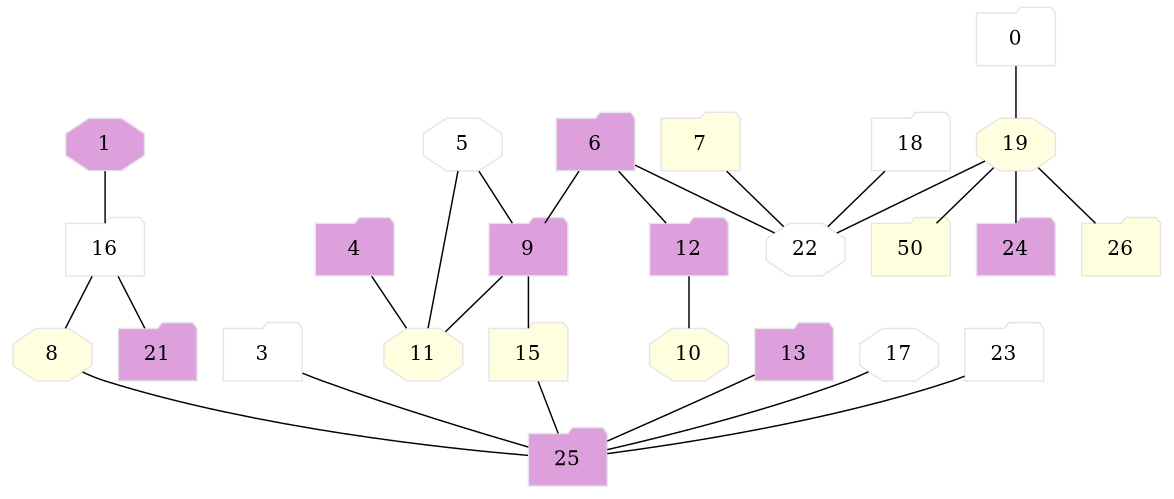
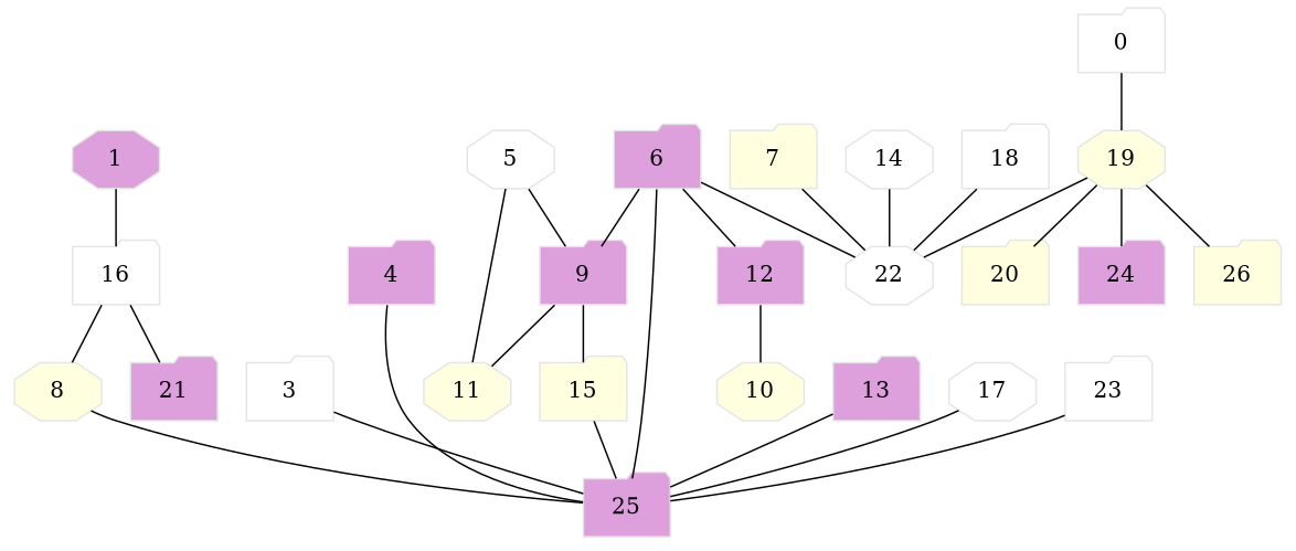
  graph {
    node [color=gray90 fillcolor=plum shape=folder style=filled]
    edge [weight=1.0]
    1 [shape=octagon]
    16 [fillcolor=white]
    8 [fillcolor=lightyellow shape=octagon]
    21
    n5 [fillcolor=white label=0]
    19 [fillcolor=lightyellow shape=octagon]
    22 [fillcolor=white shape=octagon]
-   20 [fillcolor=lightyellow label=50]
+   20 [fillcolor=lightyellow]
    24
    26 [fillcolor=lightyellow]
    3 [fillcolor=white]
    25
    4
    5 [fillcolor=white shape=octagon]
    9
    11 [fillcolor=lightyellow shape=octagon]
    15 [fillcolor=lightyellow]
    6
    12
    10 [fillcolor=lightyellow shape=octagon]
    7 [fillcolor=lightyellow]
    13
+   14 [fillcolor=white shape=octagon]
    17 [fillcolor=white shape=octagon]
    18 [fillcolor=white]
    23 [fillcolor=white]
    1 -- 16
    16 -- 8
    16 -- 21
    8 -- 25
    n5 -- 19
    19 -- 22 [weight=2.0]
    19 -- 20
    19 -- 24
    19 -- 26
    3 -- 25
-   4 -- 11
+   4 -- 25
    5 -- 9
    5 -- 11
    9 -- 11
    9 -- 15
    15 -- 25
    6 -- 22
+   6 -- 25
    6 -- 9 [weight=2.0]
    6 -- 12
    12 -- 10
    7 -- 22
    13 -- 25
+   14 -- 22
    17 -- 25
    18 -- 22
    23 -- 25
  }
